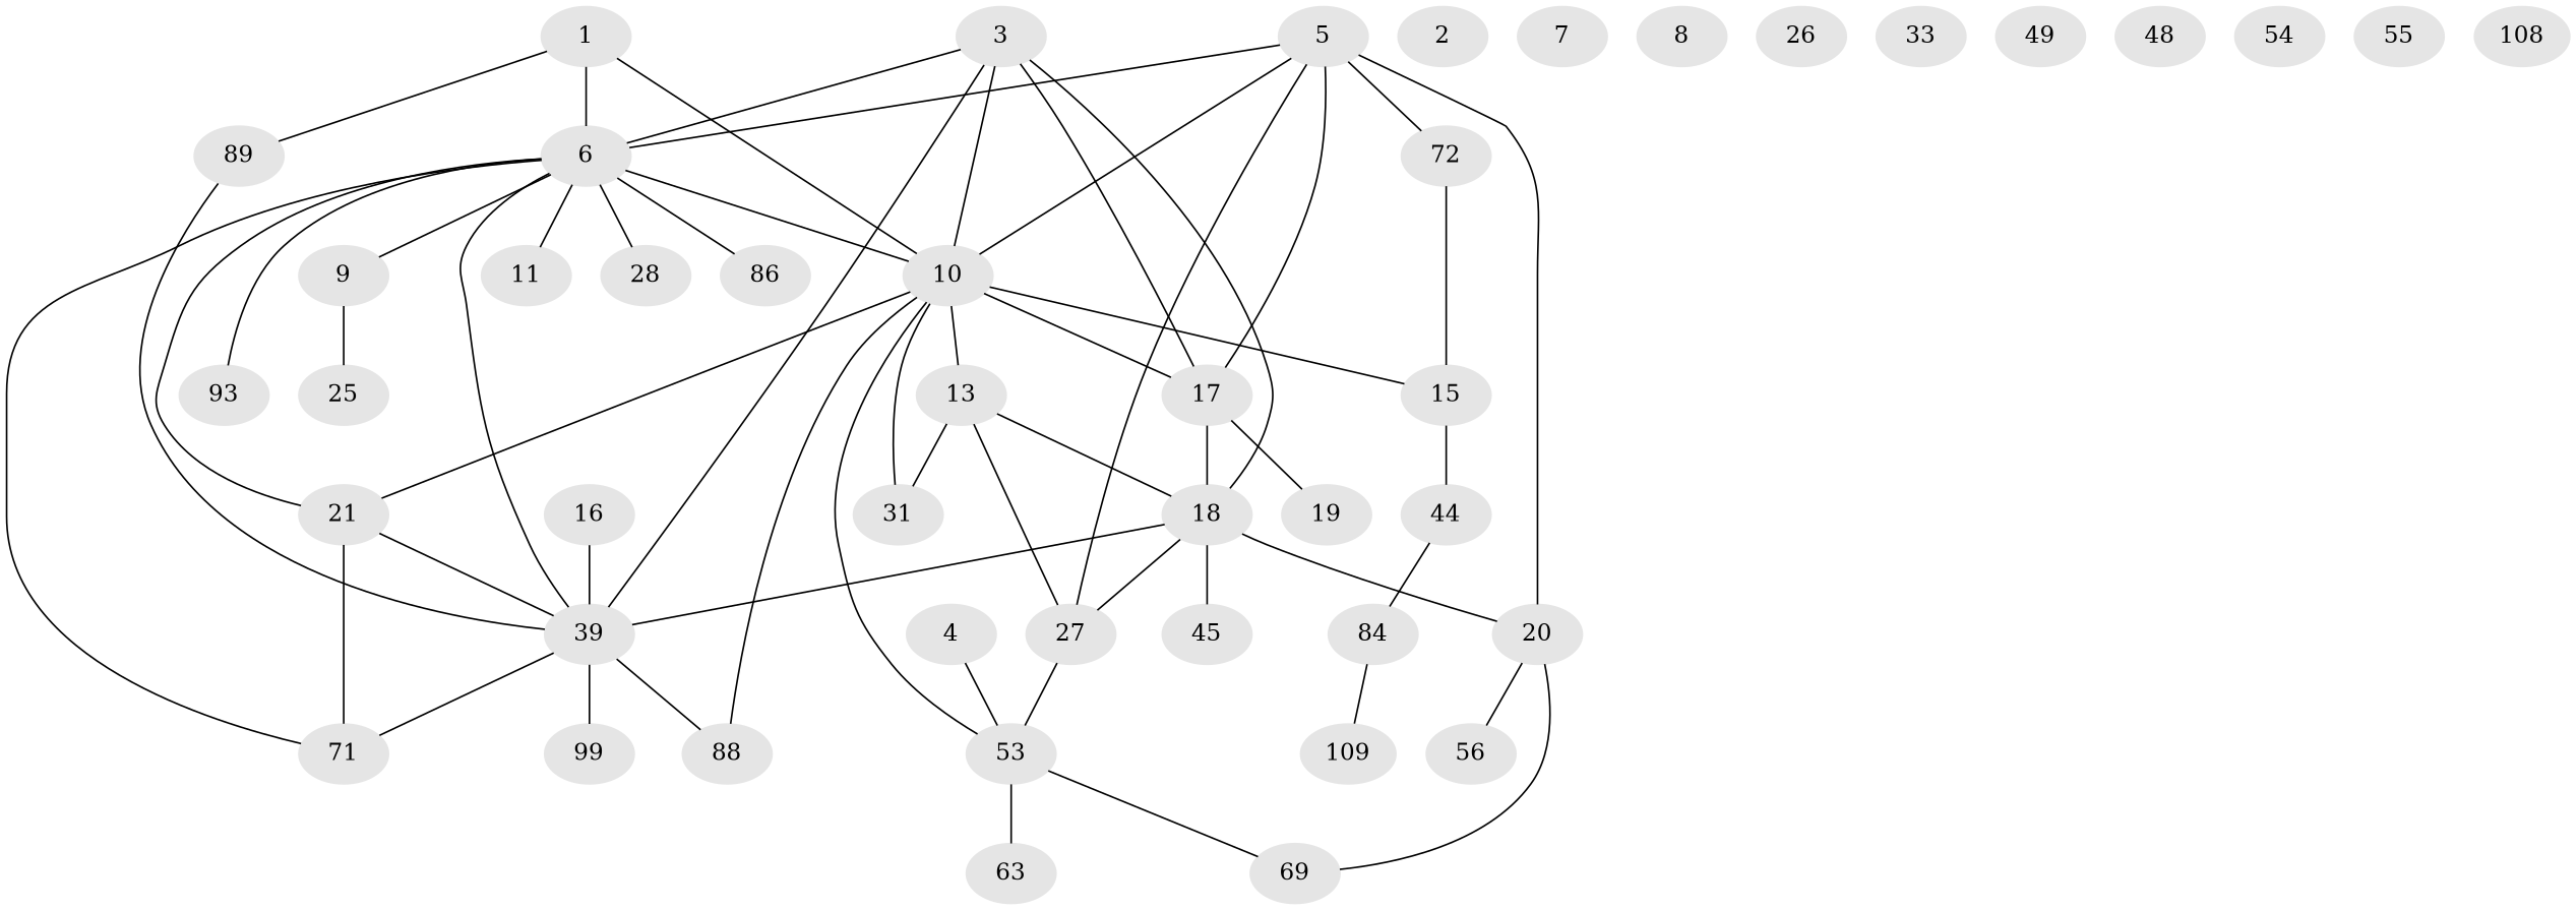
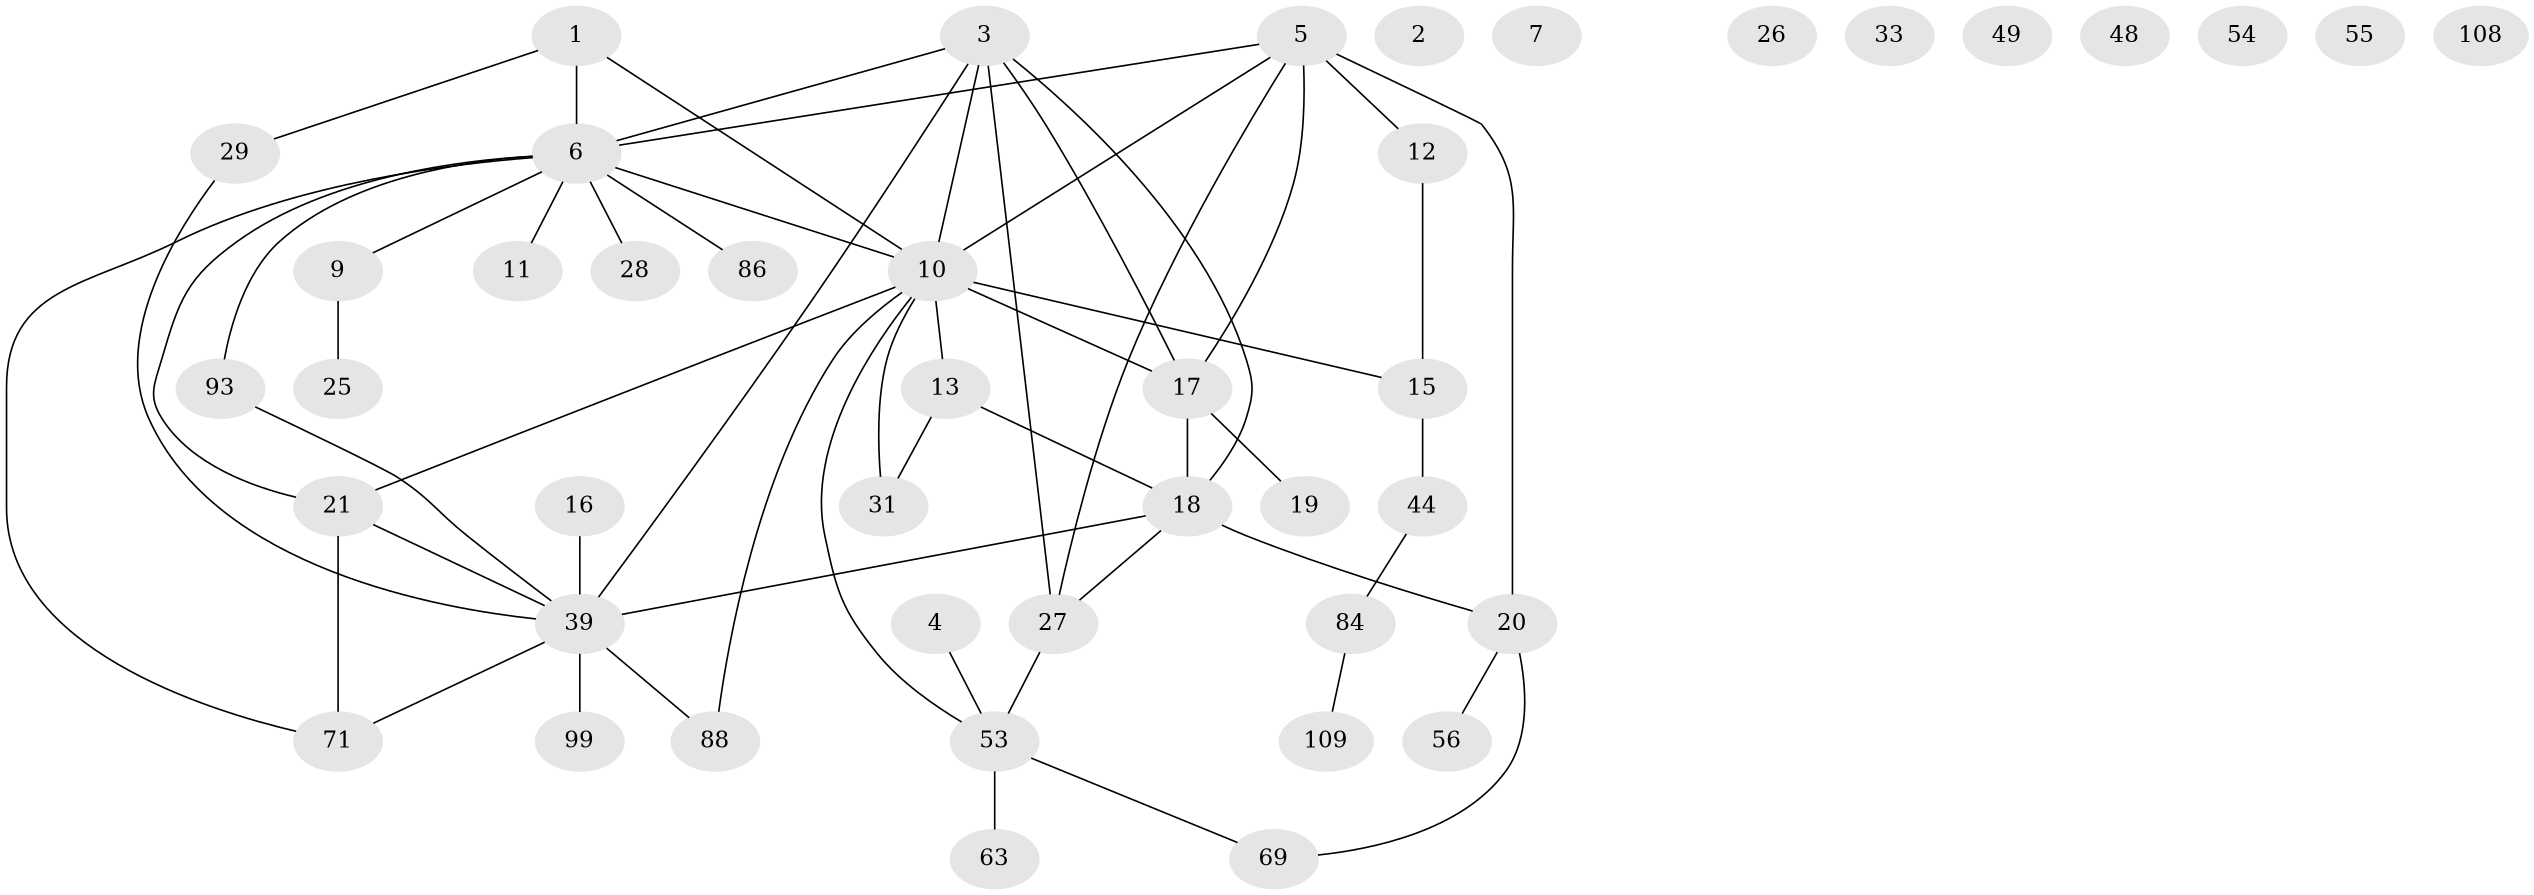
  graph {
    node [color=gray90 style=filled]
    1 [super="+61"]
    6 [super="+42+30"]
    10 [super="+49+31+74+23"]
-   29 [super="+37" label=89]
+   29 [super="+37"]
    39 [super="+65+76+60"]
    9 [super="+82"]
    11 [super="+70"]
    21 [super="+73"]
    28
    n10 [label=86 super="+94"]
    71 [super="+103"]
    93
    17 [super="+58+89+101"]
    53 [super="+110"]
    13 [super="+62"]
    88
    n17 [label=31]
    15 [super="+75"]
    2
    3 [super="+96+102"]
    18 [super="+97+40"]
    27 [super="+72+59"]
    19 [super="+68"]
    20 [super="+113+50+99+24"]
-   45
    n26 [label=99 super="+104+81"]
    4
    5 [super="+85"]
-   12 [super="+14+87" label=72]
+   12 [super="+14+87"]
    56
    69 [super="+78"]
    63
    25 [super="+38"]
    7
-   8 [super="+34"]
    44 [super="+80"]
    84 [super="+105"]
    16 [super="+22+83"]
    26
    33
    n41 [label=49]
    109
    48
    54
    55
    108
    1 -- 6
    1 -- 10
    1 -- 29
    6 -- 10
-   6 -- 39
+   93 -- 39
    6 -- 9
    6 -- 11
    6 -- 21
    6 -- 28
    6 -- n10
    6 -- 71
    6 -- 93
    10 -- 21
    10 -- 17 [weight=2]
    10 -- 53
    10 -- 13
    10 -- 88
    10 -- n17
    10 -- 15
    29 -- 39
    39 -- 71
    39 -- 88
    39 -- n26
    9 -- 25
    21 -- 39
    21 -- 71
    17 -- 18
    17 -- 19
    53 -- 69
    53 -- 63
    13 -- n17
    13 -- 18
    15 -- 44
    3 -- 6
    3 -- 10
    3 -- 39
    3 -- 17
    3 -- 18
-   13 -- 27
+   3 -- 27
    18 -- 39 [weight=3]
    18 -- 27
    18 -- 20
-   18 -- 45
    27 -- 53
    20 -- 56
    20 -- 69
    4 -- 53
    5 -- 6 [weight=2]
    5 -- 10
    5 -- 17
    5 -- 27
    5 -- 20 [weight=2]
    5 -- 12
    12 -- 15
    44 -- 84
    84 -- 109
    16 -- 39
  }
